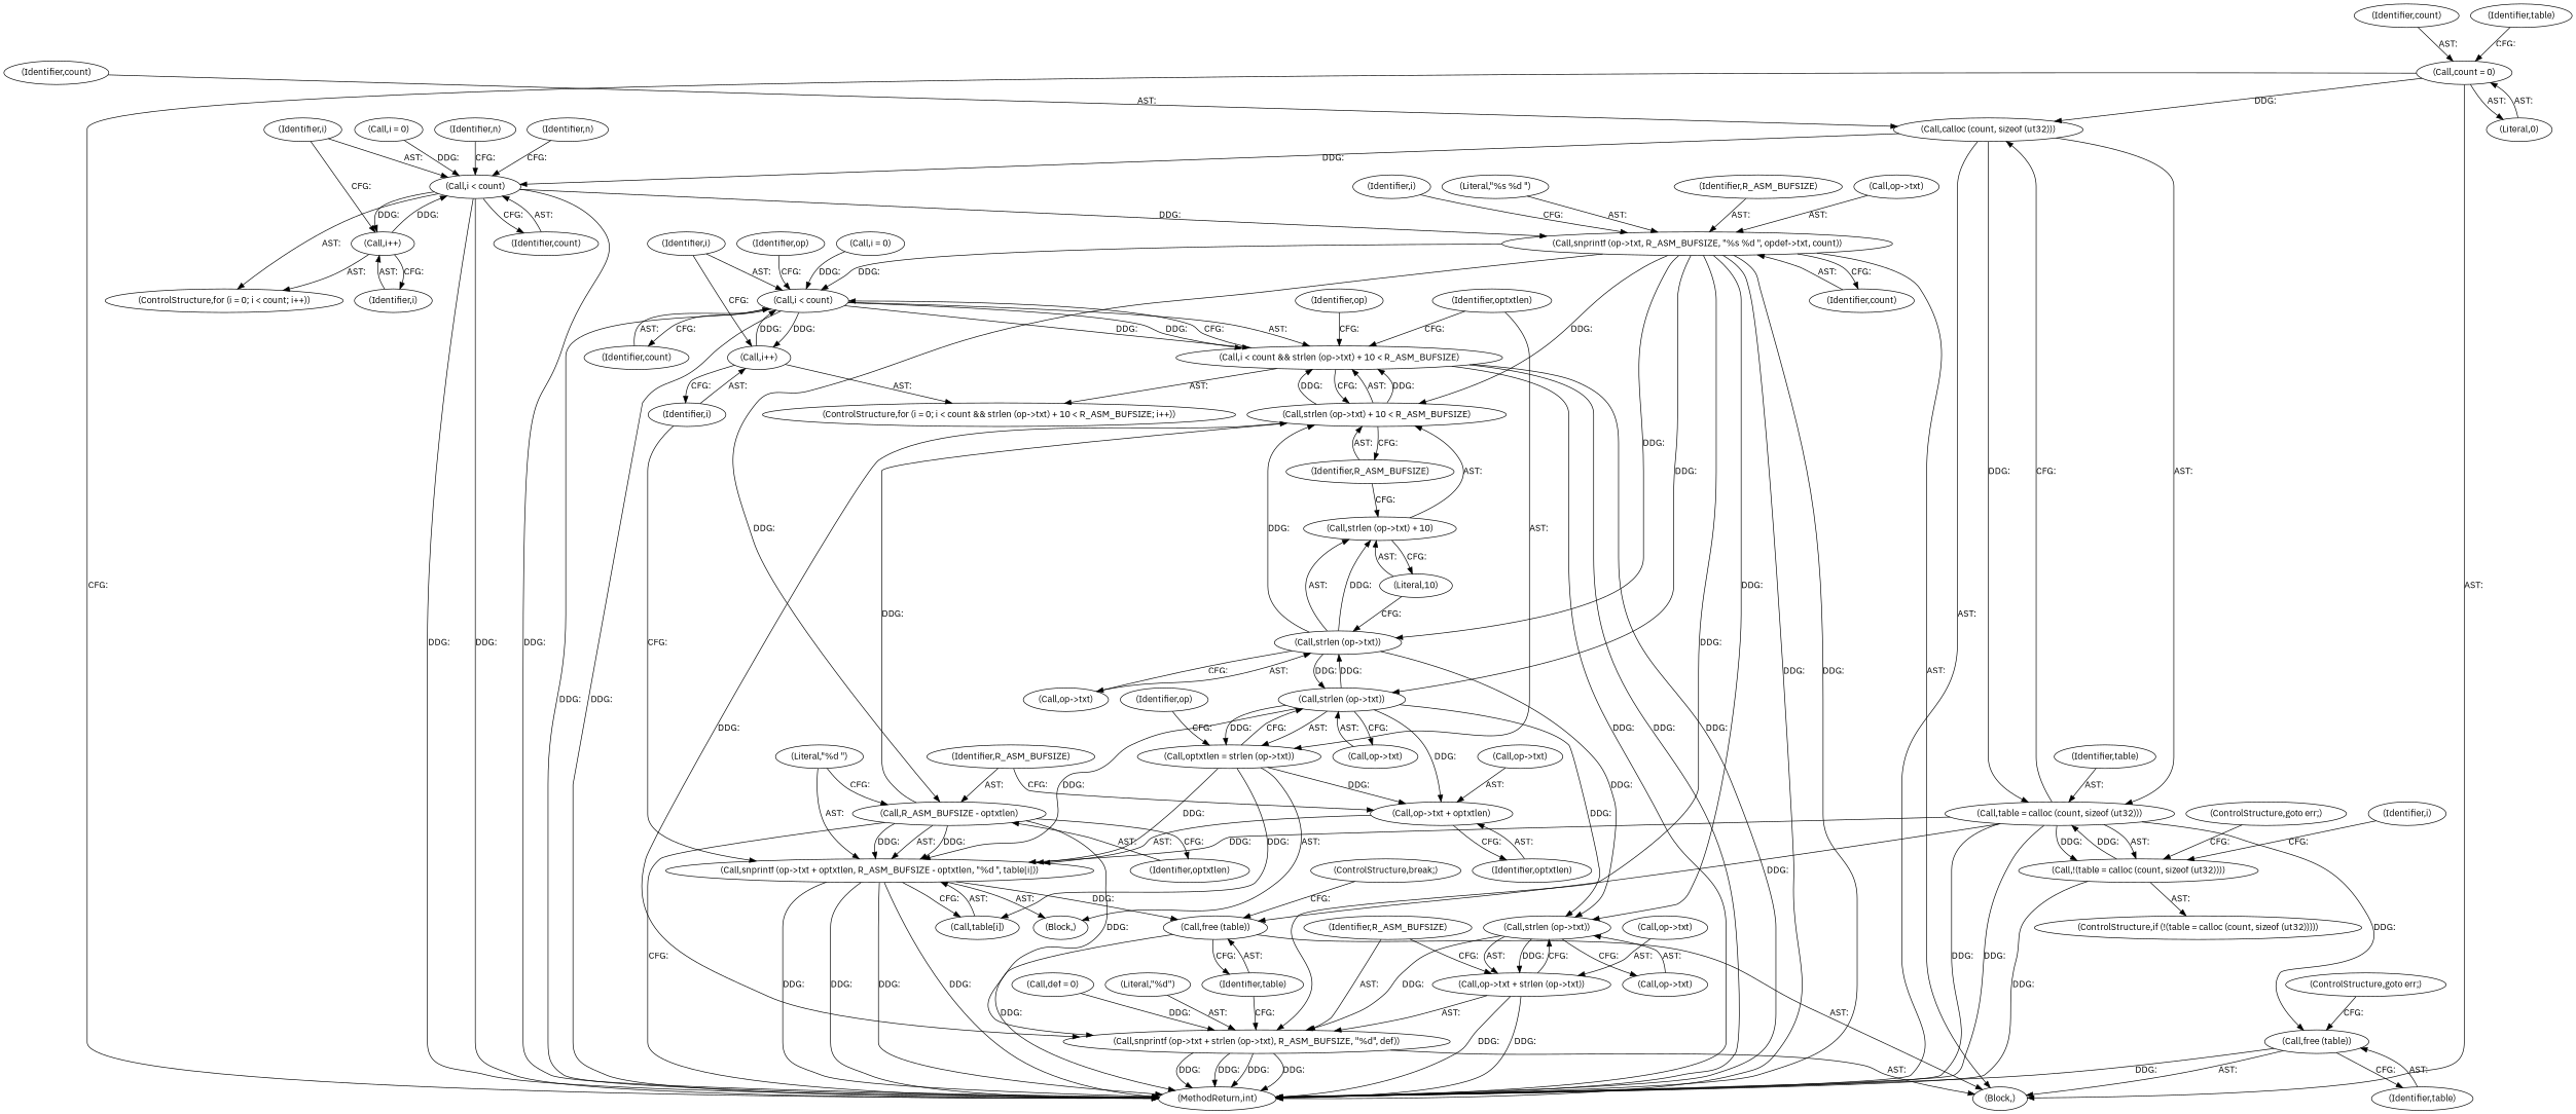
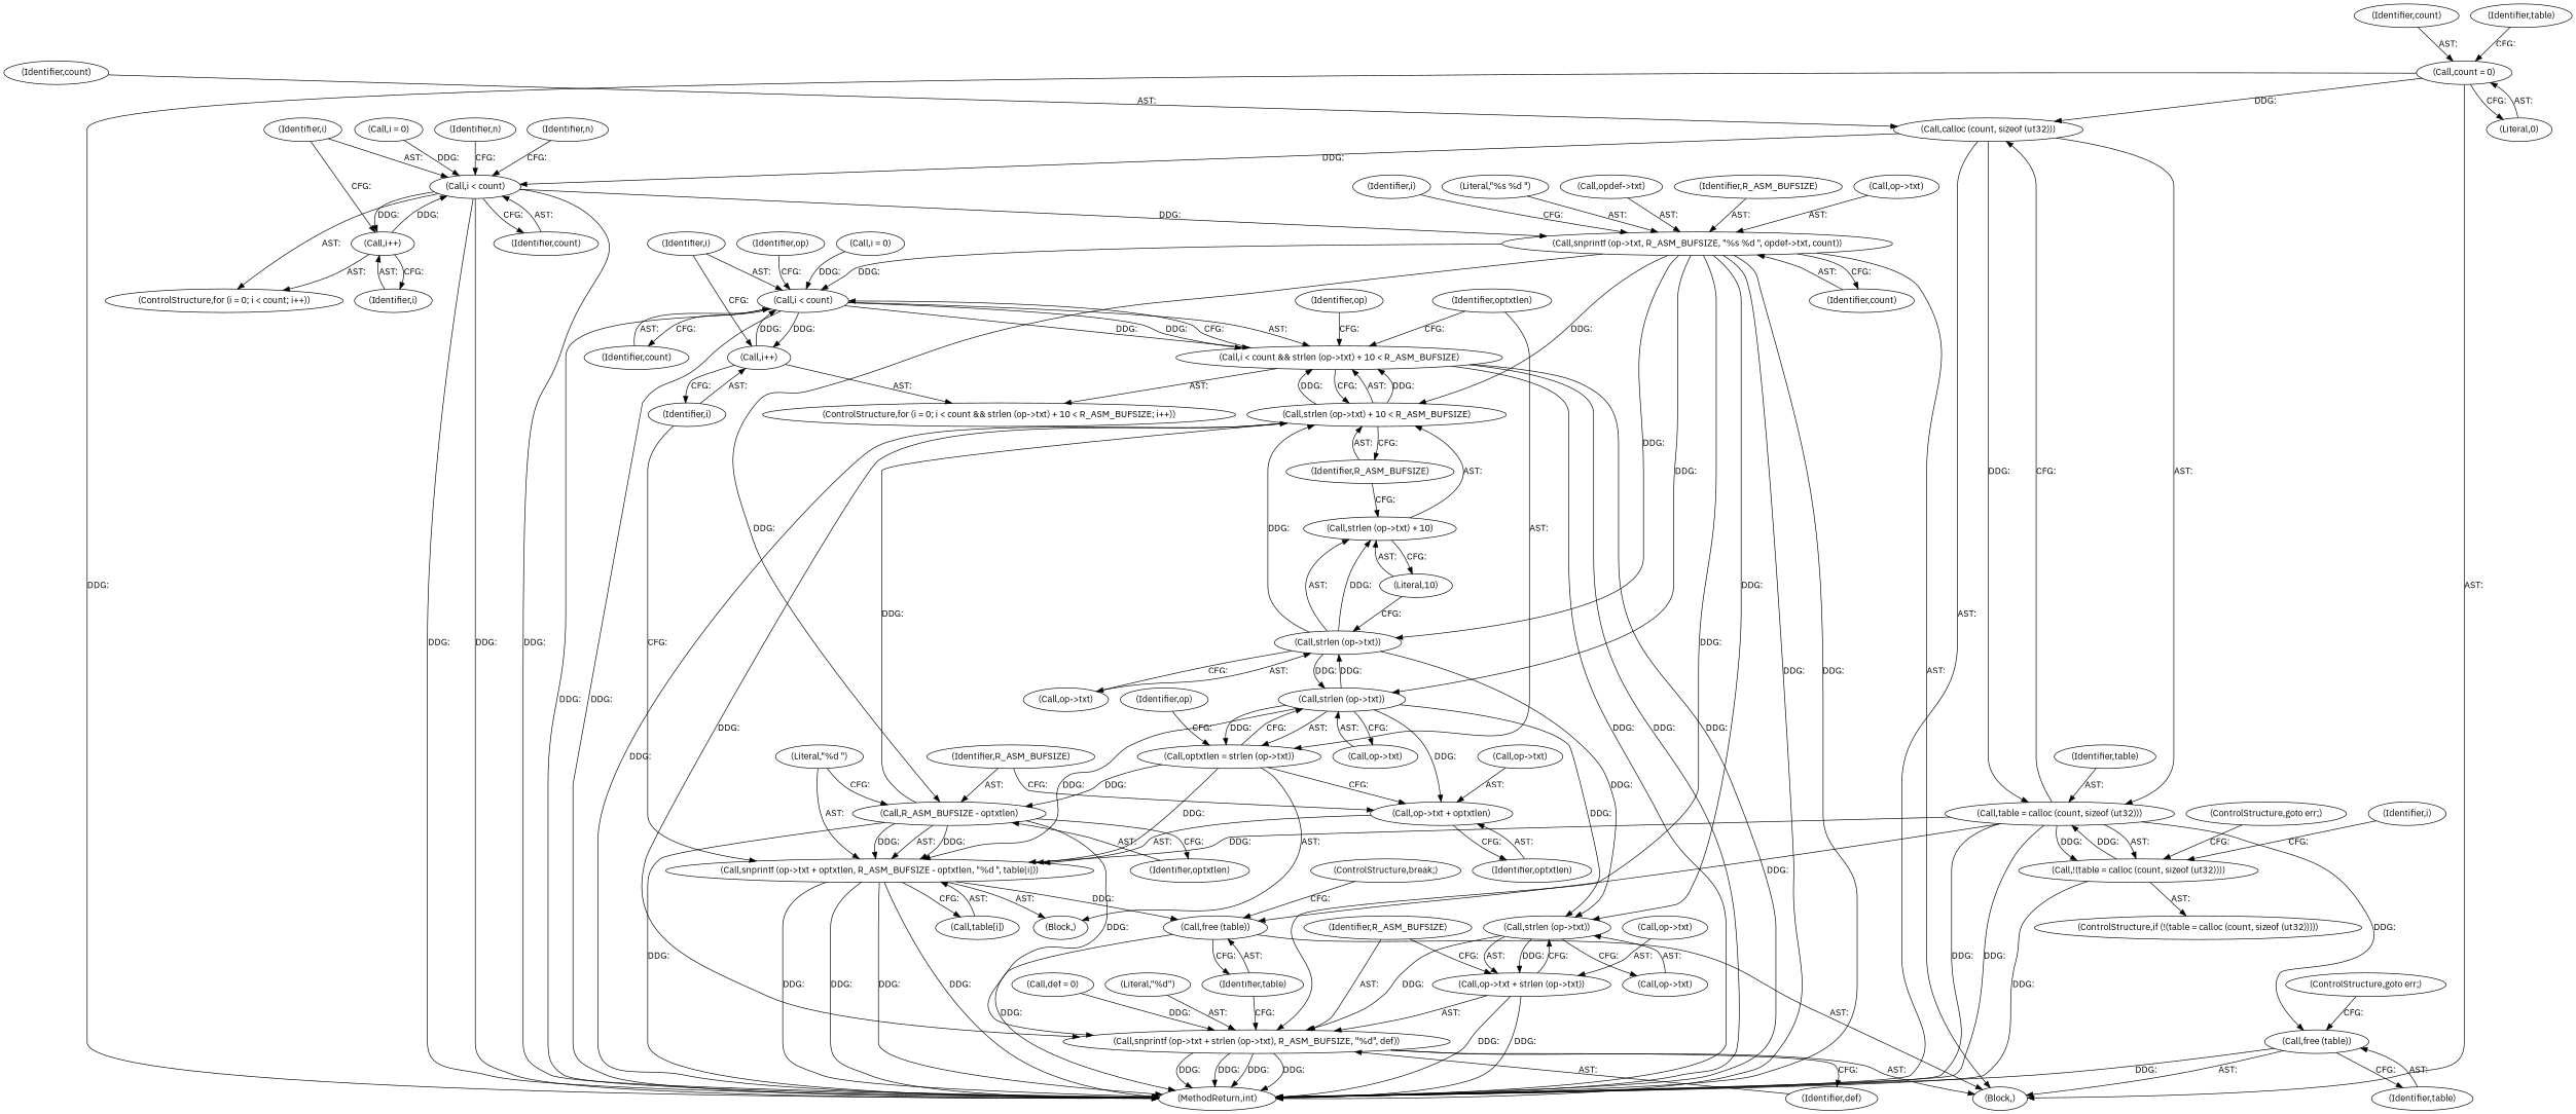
  digraph {
    fontname="IBM Plex Sans"
    node [fontname="IBM Plex Sans"]
    edge [fontname="IBM Plex Sans"]
    n1 [label="(Call,calloc (count, sizeof (ut32)))"]
    n2 [label="(Call,table = calloc (count, sizeof (ut32)))"]
    n3 [label="(Call,i < count)"]
    n4 [label="(MethodReturn,int)"]
    n5 [label="(Call,!(table = calloc (count, sizeof (ut32))))"]
    n6 [label="(ControlStructure,if (!(table = calloc (count, sizeof (ut32)))))"]
    n7 [label="(Call,snprintf (op->txt + optxtlen, R_ASM_BUFSIZE - optxtlen, \"%d \", table[i]))"]
    n8 [label="(Call,free (table))"]
    n9 [label="(Call,free (table))"]
    n10 [label="(Call,i++)"]
    n11 [label="(Call,snprintf (op->txt, R_ASM_BUFSIZE, \"%s %d \", opdef->txt, count))"]
    n12 [label="(ControlStructure,for (i = 0; i < count; i++))"]
    n13 [label="(Identifier,count)"]
    n14 [label="(Call,count = 0)"]
    n15 [label="(Literal,0)"]
    n16 [label="(Block,)"]
    n17 [label="(Call,table[i])"]
    n18 [label="(Block,)"]
    n19 [label="(Identifier,table)"]
    n20 [label="(Identifier,table)"]
    n21 [label="(Call,snprintf (op->txt + strlen (op->txt), R_ASM_BUFSIZE, \"%d\", def))"]
    n22 [label="(Identifier,i)"]
    n23 [label="(Call,i < count)"]
    n24 [label="(Call,strlen (op->txt))"]
    n25 [label="(Call,strlen (op->txt) + 10 < R_ASM_BUFSIZE)"]
    n26 [label="(Call,R_ASM_BUFSIZE - optxtlen)"]
    n27 [label="(Call,strlen (op->txt))"]
    n28 [label="(Call,strlen (op->txt))"]
    n29 [label="(Identifier,count)"]
    n30 [label="(Call,i < count && strlen (op->txt) + 10 < R_ASM_BUFSIZE)"]
    n31 [label="(Call,i++)"]
    n32 [label="(Identifier,count)"]
    n33 [label="(Call,strlen (op->txt) + 10)"]
    n34 [label="(Call,op->txt)"]
    n35 [label="(Identifier,R_ASM_BUFSIZE)"]
    n36 [label="(Identifier,optxtlen)"]
+   n37 [label="(Identifier,def)"]
    n38 [label="(Call,optxtlen = strlen (op->txt))"]
    n39 [label="(Call,op->txt + optxtlen)"]
    n40 [label="(Call,op->txt)"]
    n41 [label="(Call,op->txt + strlen (op->txt))"]
    n42 [label="(Call,op->txt)"]
    n43 [label="(ControlStructure,for (i = 0; i < count && strlen (op->txt) + 10 < R_ASM_BUFSIZE; i++))"]
    n44 [label="(Identifier,i)"]
    n45 [label="(Literal,10)"]
    n46 [label="(Identifier,optxtlen)"]
    n47 [label="(ControlStructure,break;)"]
    n48 [label="(Call,def = 0)"]
    n49 [label="(Identifier,count)"]
    n50 [label="(Literal,\"%d \")"]
    n51 [label="(Identifier,i)"]
    n52 [label="(ControlStructure,goto err;)"]
    n53 [label="(Literal,\"%d\")"]
    n54 [label="(Call,i = 0)"]
    n55 [label="(Identifier,op)"]
    n56 [label="(Call,op->txt)"]
    n57 [label="(Identifier,i)"]
    n58 [label="(Identifier,optxtlen)"]
    n59 [label="(Identifier,i)"]
    n60 [label="(Literal,\"%s %d \")"]
    n61 [label="(Identifier,n)"]
    n62 [label="(Identifier,count)"]
    n63 [label="(Identifier,n)"]
    n64 [label="(Call,op->txt)"]
    n65 [label="(Identifier,i)"]
    n66 [label="(Identifier,R_ASM_BUFSIZE)"]
+   n67 [label="(Call,opdef->txt)"]
    n68 [label="(Identifier,R_ASM_BUFSIZE)"]
    n69 [label="(Identifier,table)"]
    n70 [label="(Identifier,op)"]
    n71 [label="(Identifier,op)"]
    n72 [label="(Call,i = 0)"]
    n73 [label="(Identifier,table)"]
    n74 [label="(Call,op->txt)"]
    n75 [label="(ControlStructure,goto err;)"]
    n76 [label="(Identifier,R_ASM_BUFSIZE)"]
    n1 -> n2 [label="AST: "]
    n1 -> n2 [label="DDG: "]
    n1 -> n3 [label="DDG: "]
    n1 -> n4 [label="AST: "]
    n2 -> n1 [label="CFG: "]
    n2 -> n4 [label="DDG: "]
    n2 -> n4 [label="DDG: "]
    n2 -> n5 [label="AST: "]
    n2 -> n5 [label="DDG: "]
    n2 -> n7 [label="DDG: "]
    n2 -> n8 [label="DDG: "]
    n2 -> n9 [label="DDG: "]
    n3 -> n4 [label="DDG: "]
    n3 -> n4 [label="DDG: "]
    n3 -> n4 [label="DDG: "]
    n3 -> n10 [label="DDG: "]
    n3 -> n11 [label="DDG: "]
    n3 -> n12 [label="AST: "]
    n3 -> n13 [label="CFG: "]
    n5 -> n2 [label="DDG: "]
    n5 -> n4 [label="DDG: "]
    n5 -> n6 [label="AST: "]
    n7 -> n4 [label="DDG: "]
    n7 -> n4 [label="DDG: "]
    n7 -> n4 [label="DDG: "]
    n7 -> n4 [label="DDG: "]
    n7 -> n8 [label="DDG: "]
    n7 -> n17 [label="CFG: "]
    n7 -> n18 [label="AST: "]
    n8 -> n4 [label="DDG: "]
    n8 -> n16 [label="AST: "]
    n8 -> n19 [label="CFG: "]
    n9 -> n4 [label="DDG: "]
    n9 -> n16 [label="AST: "]
    n9 -> n20 [label="CFG: "]
    n10 -> n3 [label="DDG: "]
    n10 -> n12 [label="AST: "]
    n10 -> n22 [label="CFG: "]
    n11 -> n4 [label="DDG: "]
    n11 -> n4 [label="DDG: "]
    n11 -> n16 [label="AST: "]
    n11 -> n21 [label="DDG: "]
    n11 -> n23 [label="DDG: "]
    n11 -> n24 [label="DDG: "]
    n11 -> n25 [label="DDG: "]
    n11 -> n26 [label="DDG: "]
    n11 -> n27 [label="DDG: "]
    n11 -> n28 [label="DDG: "]
    n11 -> n29 [label="CFG: "]
    n13 -> n3 [label="AST: "]
    n14 -> n1 [label="DDG: "]
-   n14 -> n4 [label="CFG: "]
-   n14 -> n15 [label="AST: "]
+   n14 -> n4 [label="DDG: "]
+   n14 -> n15 [label="CFG: "]
    n14 -> n16 [label="AST: "]
    n15 -> n14 [label="AST: "]
    n17 -> n7 [label="AST: "]
    n19 -> n8 [label="AST: "]
    n19 -> n21 [label="CFG: "]
    n20 -> n9 [label="AST: "]
    n21 -> n4 [label="DDG: "]
    n21 -> n4 [label="DDG: "]
    n21 -> n4 [label="DDG: "]
    n21 -> n4 [label="DDG: "]
    n21 -> n16 [label="AST: "]
+   n21 -> n37 [label="CFG: "]
    n22 -> n10 [label="AST: "]
    n23 -> n4 [label="DDG: "]
    n23 -> n4 [label="DDG: "]
    n23 -> n30 [label="AST: "]
    n23 -> n30 [label="DDG: "]
    n23 -> n30 [label="DDG: "]
    n23 -> n31 [label="DDG: "]
    n23 -> n32 [label="CFG: "]
    n24 -> n25 [label="DDG: "]
    n24 -> n27 [label="DDG: "]
    n24 -> n28 [label="DDG: "]
    n24 -> n33 [label="AST: "]
    n24 -> n33 [label="DDG: "]
    n24 -> n34 [label="CFG: "]
+   n25 -> n4 [label="DDG: "]
    n25 -> n21 [label="DDG: "]
    n25 -> n30 [label="AST: "]
    n25 -> n30 [label="DDG: "]
    n25 -> n30 [label="DDG: "]
    n25 -> n35 [label="CFG: "]
-   n26 -> n4 [label="CFG: "]
+   n26 -> n4 [label="DDG: "]
    n26 -> n7 [label="AST: "]
    n26 -> n7 [label="DDG: "]
    n26 -> n7 [label="DDG: "]
    n26 -> n21 [label="DDG: "]
    n26 -> n25 [label="DDG: "]
    n26 -> n36 [label="CFG: "]
    n27 -> n7 [label="DDG: "]
    n27 -> n24 [label="DDG: "]
    n27 -> n28 [label="DDG: "]
    n27 -> n38 [label="AST: "]
    n27 -> n38 [label="DDG: "]
    n27 -> n39 [label="DDG: "]
    n27 -> n40 [label="CFG: "]
    n28 -> n21 [label="DDG: "]
    n28 -> n41 [label="AST: "]
    n28 -> n41 [label="DDG: "]
    n28 -> n42 [label="CFG: "]
    n29 -> n11 [label="AST: "]
    n30 -> n4 [label="DDG: "]
    n30 -> n4 [label="DDG: "]
    n30 -> n4 [label="DDG: "]
    n30 -> n23 [label="CFG: "]
    n30 -> n25 [label="CFG: "]
    n30 -> n43 [label="AST: "]
    n31 -> n23 [label="DDG: "]
    n31 -> n43 [label="AST: "]
    n31 -> n44 [label="CFG: "]
    n32 -> n23 [label="AST: "]
    n33 -> n25 [label="AST: "]
    n33 -> n45 [label="CFG: "]
    n34 -> n24 [label="AST: "]
    n35 -> n25 [label="AST: "]
    n35 -> n33 [label="CFG: "]
    n36 -> n26 [label="AST: "]
+   n37 -> n21 [label="AST: "]
    n38 -> n7 [label="DDG: "]
    n38 -> n18 [label="AST: "]
-   n38 -> n17 [label="DDG: "]
+   n38 -> n26 [label="DDG: "]
    n38 -> n27 [label="CFG: "]
-   n38 -> n39 [label="DDG: "]
+   n38 -> n39 [label="CFG: "]
    n39 -> n7 [label="AST: "]
    n39 -> n46 [label="CFG: "]
    n40 -> n27 [label="AST: "]
    n41 -> n4 [label="DDG: "]
    n41 -> n4 [label="DDG: "]
    n41 -> n21 [label="AST: "]
    n41 -> n28 [label="CFG: "]
    n42 -> n28 [label="AST: "]
    n44 -> n7 [label="CFG: "]
    n44 -> n31 [label="AST: "]
    n45 -> n24 [label="CFG: "]
    n45 -> n33 [label="AST: "]
    n46 -> n39 [label="AST: "]
    n47 -> n8 [label="CFG: "]
    n48 -> n21 [label="DDG: "]
    n49 -> n14 [label="AST: "]
    n50 -> n7 [label="AST: "]
    n50 -> n26 [label="CFG: "]
    n51 -> n5 [label="CFG: "]
    n52 -> n9 [label="CFG: "]
    n53 -> n21 [label="AST: "]
    n54 -> n23 [label="DDG: "]
    n55 -> n23 [label="CFG: "]
    n56 -> n11 [label="AST: "]
    n57 -> n11 [label="CFG: "]
    n58 -> n30 [label="CFG: "]
    n58 -> n38 [label="AST: "]
    n59 -> n23 [label="AST: "]
    n59 -> n31 [label="CFG: "]
    n60 -> n11 [label="AST: "]
    n61 -> n3 [label="CFG: "]
    n62 -> n1 [label="AST: "]
    n63 -> n3 [label="CFG: "]
    n64 -> n39 [label="AST: "]
    n65 -> n3 [label="AST: "]
    n65 -> n10 [label="CFG: "]
    n66 -> n26 [label="AST: "]
    n66 -> n39 [label="CFG: "]
+   n67 -> n11 [label="AST: "]
    n68 -> n11 [label="AST: "]
    n69 -> n2 [label="AST: "]
    n70 -> n30 [label="CFG: "]
    n71 -> n38 [label="CFG: "]
    n72 -> n3 [label="DDG: "]
    n73 -> n14 [label="CFG: "]
    n74 -> n41 [label="AST: "]
    n75 -> n5 [label="CFG: "]
    n76 -> n21 [label="AST: "]
    n76 -> n41 [label="CFG: "]
  }
